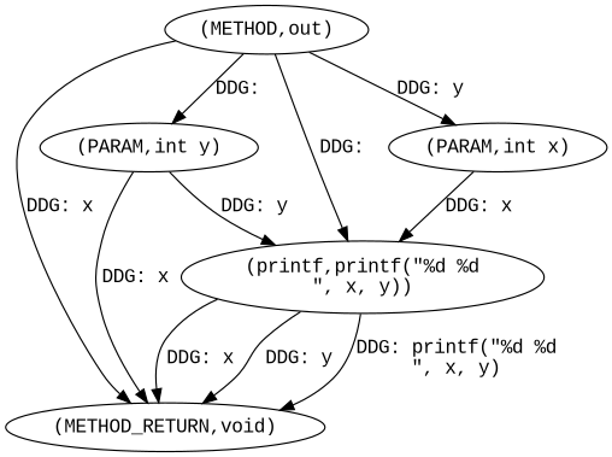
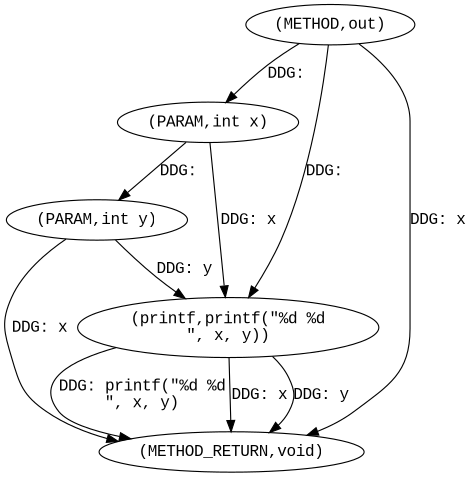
  digraph {
    fontname="Liberation Mono"
    node [fontname="Liberation Mono"]
    edge [fontname="Liberation Mono"]
    n1 [label="(METHOD,out)"]
    n2 [label="(PARAM,int x)"]
    n3 [label="(PARAM,int y)"]
    n4 [label="(printf,printf(\"%d %d\n\", x, y))"]
    n5 [label="(METHOD_RETURN,void)"]
-   n1 -> n2 [label="DDG: y"]
-   n1 -> n3 [label="DDG: "]
+   n1 -> n2 [label="DDG: "]
+   n2 -> n3 [label="DDG: "]
    n1 -> n4 [label="DDG: "]
    n1 -> n5 [label="DDG: x"]
    n2 -> n4 [label="DDG: x"]
    n3 -> n4 [label="DDG: y"]
    n3 -> n5 [label="DDG: x"]
    n4 -> n5 [label="DDG: x"]
    n4 -> n5 [label="DDG: y"]
    n4 -> n5 [label="DDG: printf(\"%d %d\n\", x, y)"]
  }
